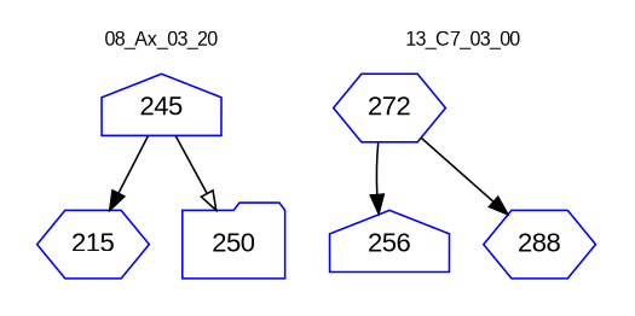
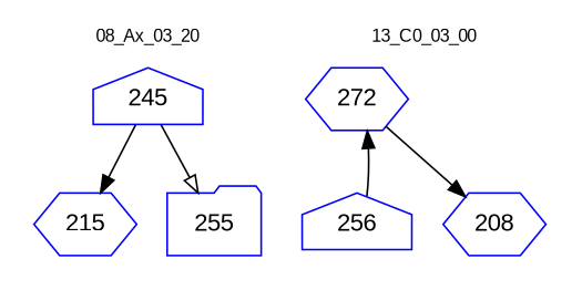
  digraph {
    fontname="Liberation Sans"
    node [color=blue fontname="Liberation Sans" shape=hexagon]
    edge [arrowhead=normal color=black fontname="Liberation Sans"]
    n1 [label=245 shape=house]
    n2 [label=215]
-   n3 [label=250 shape=folder]
+   n3 [label=255 shape=folder]
    n4 [label=272]
    n5 [label=256 shape=house]
-   n6 [label=288]
+   n6 [label=208]
    subgraph cluster_1 {
      color=white
      fontsize=10
      label="08_Ax_03_20"
      n1
      n2
      n3
    }
    subgraph cluster_2 {
      color=white
      fontsize=10
-     label="13_C7_03_00"
+     label="13_C0_03_00"
      n4
      n5
      n6
    }
    n1 -> n2
    n1 -> n3 [arrowhead=onormal]
-   n4 -> n5
+   n5 -> n4
    n4 -> n6
  }
